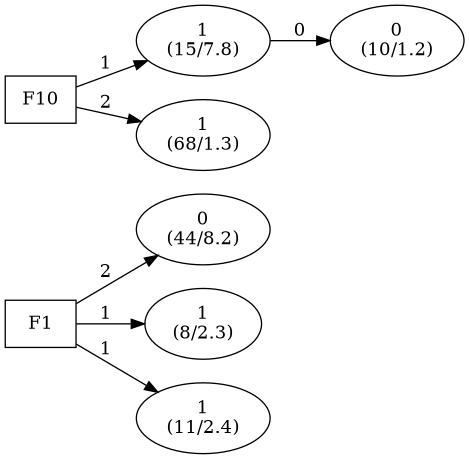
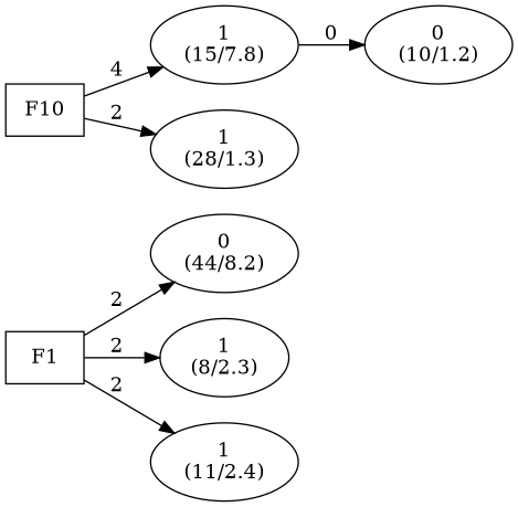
  digraph {
    rankdir=LR
    node [shape=ellipse]
    n1 [label="F1\n" shape=box]
    n2 [label="0\n(44/8.2)"]
    n3 [label="1\n(8/2.3)"]
    n4 [label="1\n(11/2.4)"]
    n5 [label="F10\n" shape=box]
    n6 [label="1\n(15/7.8)"]
-   n7 [label="1\n(68/1.3)"]
+   n7 [label="1\n(28/1.3)"]
    n8 [label="0\n(10/1.2)"]
    n1 -> n2 [label=2]
-   n1 -> n3 [label=1]
-   n1 -> n4 [label=1]
-   n5 -> n6 [label=1]
+   n1 -> n3 [label=2]
+   n1 -> n4 [label=2]
+   n5 -> n6 [label=4]
    n5 -> n7 [label=2]
    n6 -> n8 [label=0]
  }
